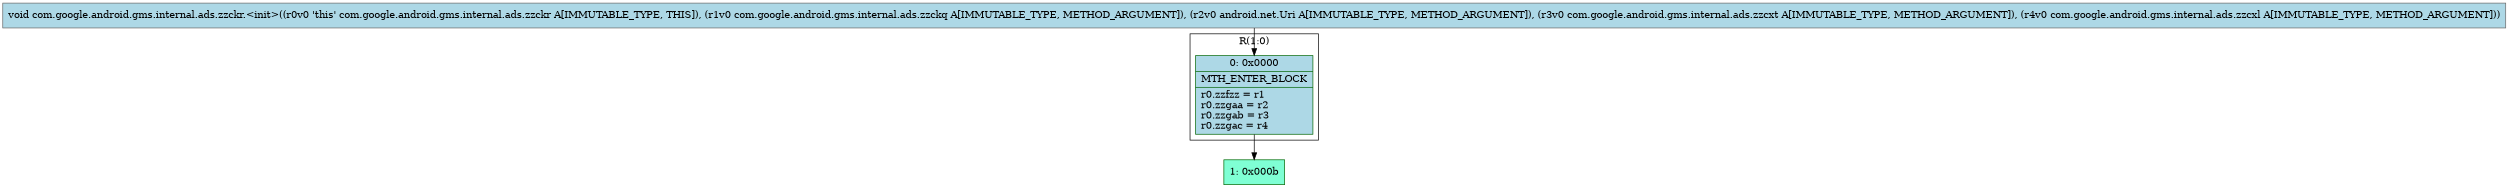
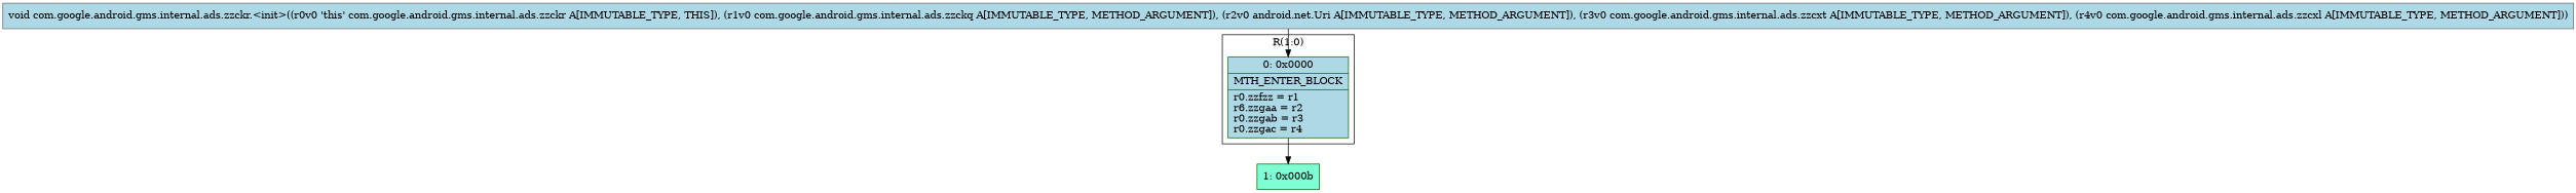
  digraph {
    node [color=darkgreen shape=record style=filled fillcolor=lightblue]
-   n1 [label="{0\:\ 0x0000|MTH_ENTER_BLOCK\l|r0.zzfzz = r1\lr0.zzgaa = r2\lr0.zzgab = r3\lr0.zzgac = r4\l}"]
+   n1 [label="{0\:\ 0x0000|MTH_ENTER_BLOCK\l|r0.zzfzz = r1\lr6.zzgaa = r2\lr0.zzgab = r3\lr0.zzgac = r4\l}"]
    n2 [label="{1\:\ 0x000b}" fillcolor=aquamarine]
    n3 [label="{void com.google.android.gms.internal.ads.zzckr.\<init\>((r0v0 'this' com.google.android.gms.internal.ads.zzckr A[IMMUTABLE_TYPE, THIS]), (r1v0 com.google.android.gms.internal.ads.zzckq A[IMMUTABLE_TYPE, METHOD_ARGUMENT]), (r2v0 android.net.Uri A[IMMUTABLE_TYPE, METHOD_ARGUMENT]), (r3v0 com.google.android.gms.internal.ads.zzcxt A[IMMUTABLE_TYPE, METHOD_ARGUMENT]), (r4v0 com.google.android.gms.internal.ads.zzcxl A[IMMUTABLE_TYPE, METHOD_ARGUMENT])) }" color=gray40]
    subgraph cluster_1 {
      label="R(1:0)"
      n1
    }
    n1 -> n2
    n3 -> n1
  }
